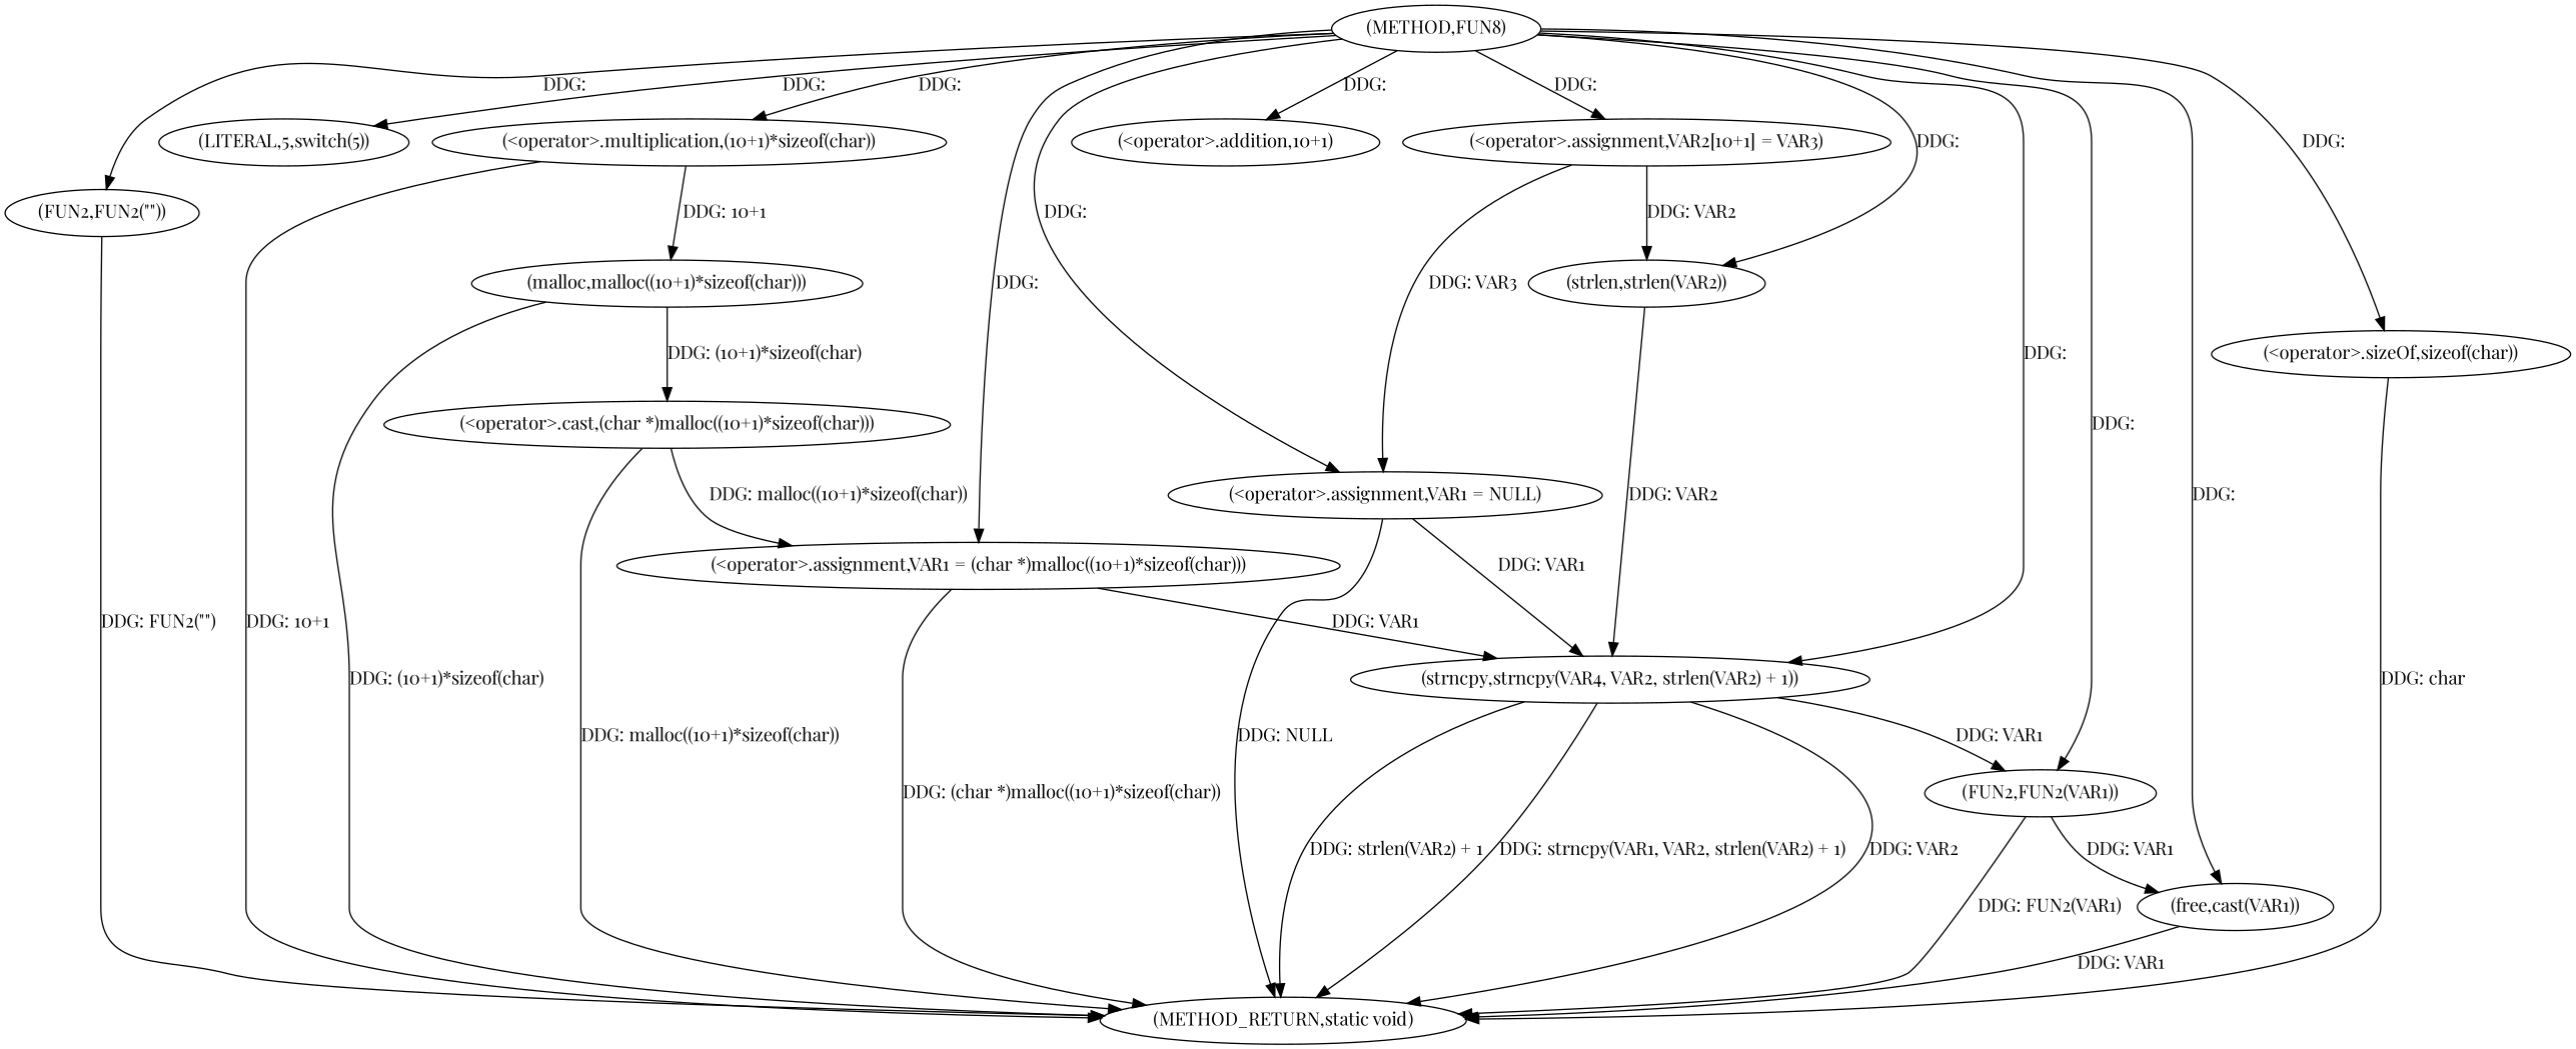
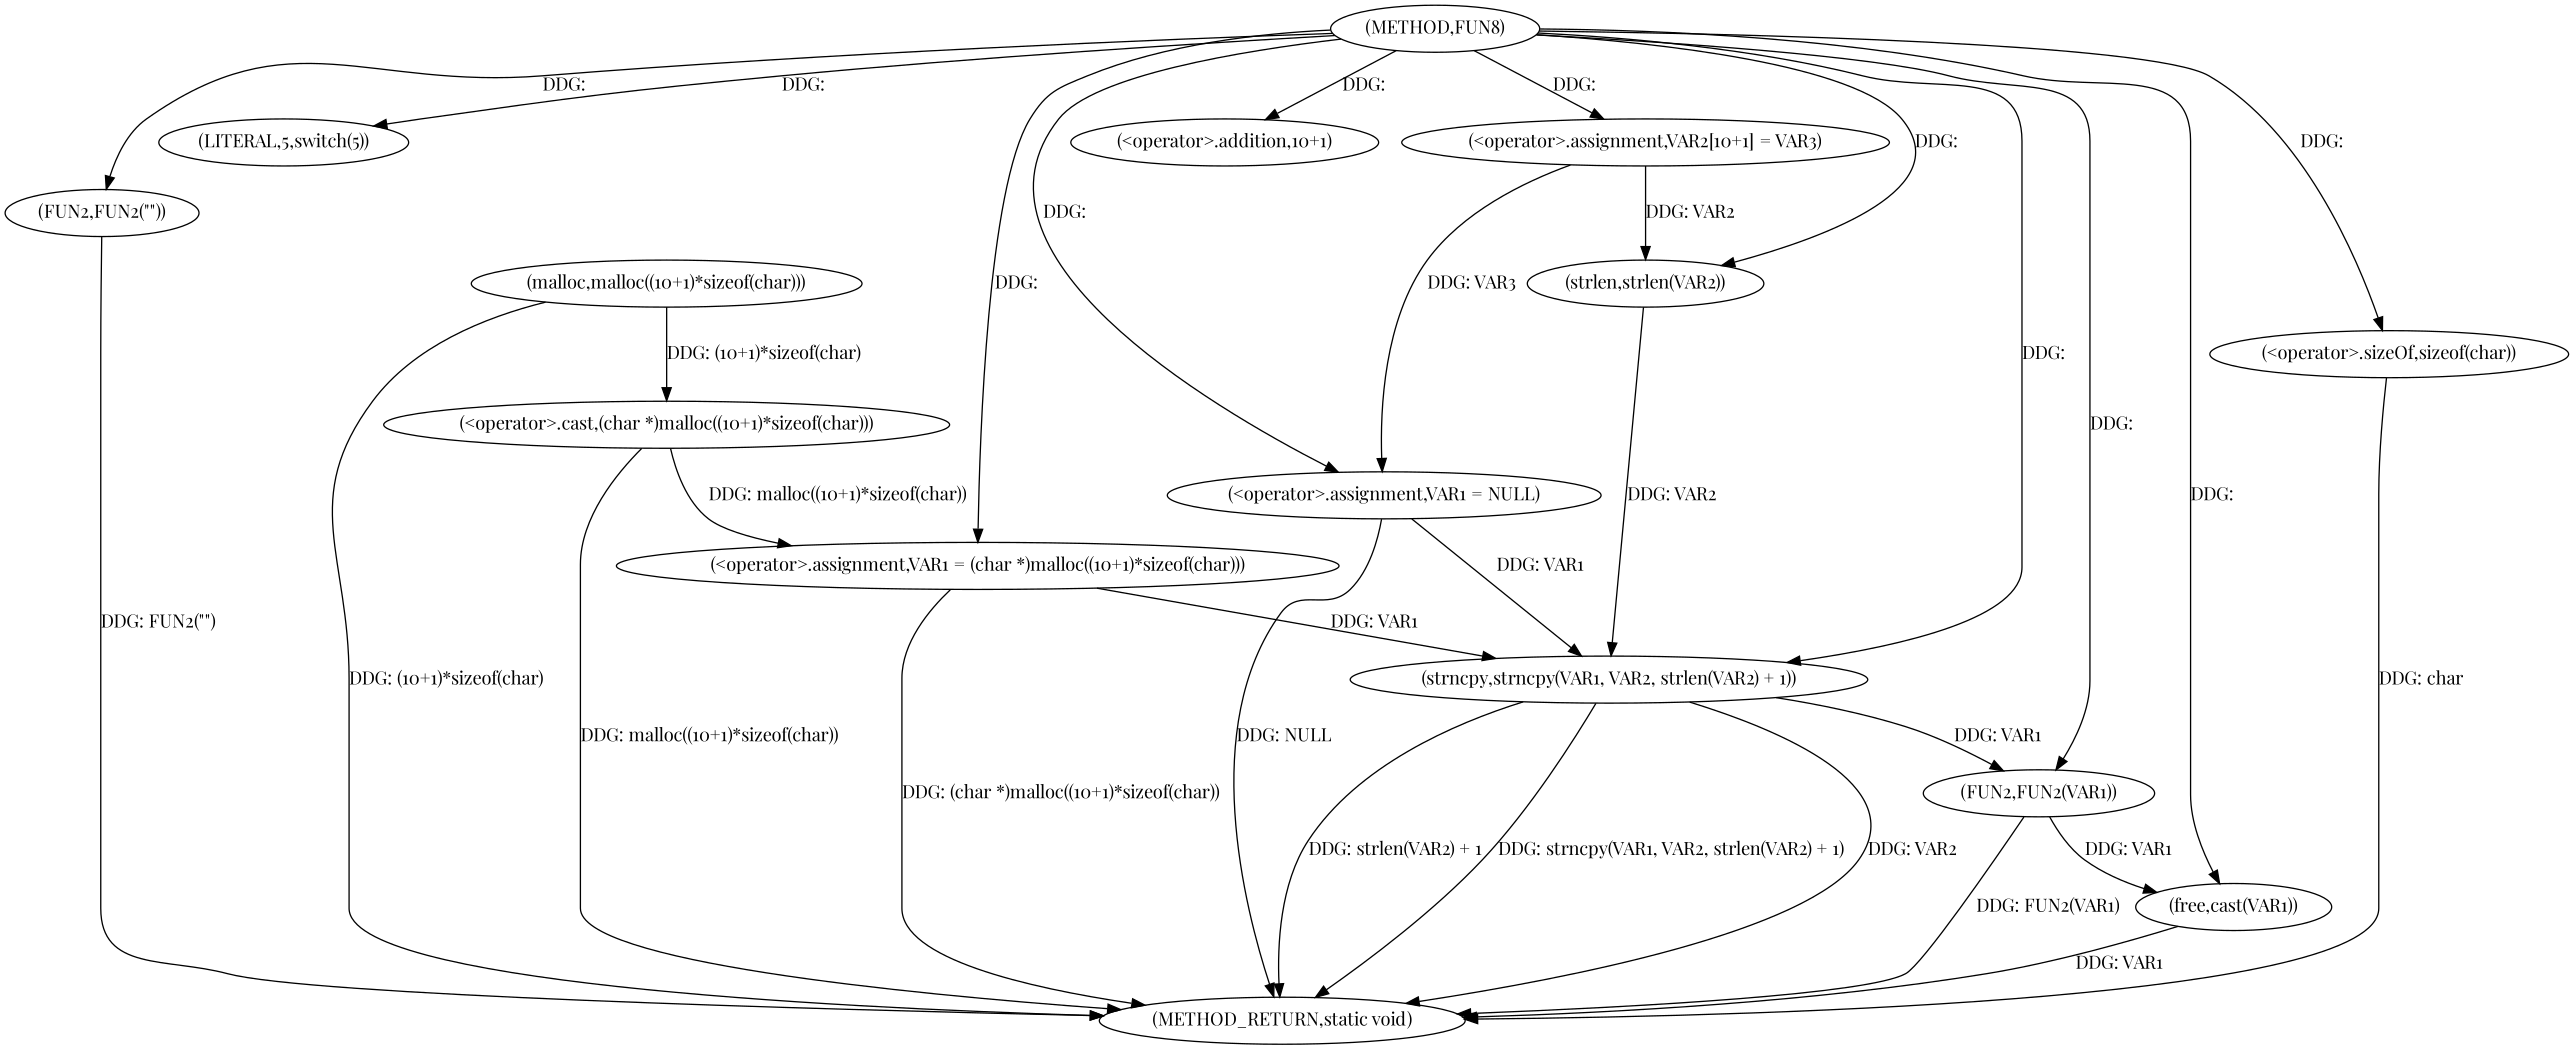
  digraph {
    fontname="Playfair Display"
    node [fontname="Playfair Display"]
    edge [fontname="Playfair Display"]
    n1 [label="(METHOD,FUN8)"]
    n2 [label="(<operator>.assignment,VAR1 = NULL)"]
    n3 [label="(LITERAL,5,switch(5))"]
    n4 [label="(FUN2,FUN2(\"\"))"]
    n5 [label="(<operator>.assignment,VAR1 = (char *)malloc((10+1)*sizeof(char)))"]
-   n6 [label="(<operator>.multiplication,(10+1)*sizeof(char))"]
    n7 [label="(<operator>.addition,10+1)"]
    n8 [label="(<operator>.sizeOf,sizeof(char))"]
    n9 [label="(<operator>.assignment,VAR2[10+1] = VAR3)"]
-   n10 [label="(strncpy,strncpy(VAR4, VAR2, strlen(VAR2) + 1))"]
+   n10 [label="(strncpy,strncpy(VAR1, VAR2, strlen(VAR2) + 1))"]
    n11 [label="(strlen,strlen(VAR2))"]
    n12 [label="(FUN2,FUN2(VAR1))"]
    n13 [label="(free,cast(VAR1))"]
    n14 [label="(METHOD_RETURN,static void)"]
    n15 [label="(malloc,malloc((10+1)*sizeof(char)))"]
    n16 [label="(<operator>.cast,(char *)malloc((10+1)*sizeof(char)))"]
    n1 -> n2 [label="DDG: "]
    n1 -> n3 [label="DDG: "]
    n1 -> n4 [label="DDG: "]
    n1 -> n5 [label="DDG: "]
-   n1 -> n6 [label="DDG: "]
    n1 -> n7 [label="DDG: "]
    n1 -> n8 [label="DDG: "]
    n1 -> n9 [label="DDG: "]
    n1 -> n10 [label="DDG: "]
    n1 -> n11 [label="DDG: "]
    n1 -> n12 [label="DDG: "]
    n1 -> n13 [label="DDG: "]
    n2 -> n10 [label="DDG: VAR1"]
    n2 -> n14 [label="DDG: NULL"]
    n4 -> n14 [label="DDG: FUN2(\"\")"]
    n5 -> n10 [label="DDG: VAR1"]
    n5 -> n14 [label="DDG: (char *)malloc((10+1)*sizeof(char))"]
-   n6 -> n14 [label="DDG: 10+1"]
-   n6 -> n15 [label="DDG: 10+1"]
    n8 -> n14 [label="DDG: char"]
    n9 -> n2 [label="DDG: VAR3"]
    n9 -> n11 [label="DDG: VAR2"]
    n10 -> n12 [label="DDG: VAR1"]
    n10 -> n14 [label="DDG: VAR2"]
    n10 -> n14 [label="DDG: strlen(VAR2) + 1"]
    n10 -> n14 [label="DDG: strncpy(VAR1, VAR2, strlen(VAR2) + 1)"]
    n11 -> n10 [label="DDG: VAR2"]
    n12 -> n13 [label="DDG: VAR1"]
    n12 -> n14 [label="DDG: FUN2(VAR1)"]
    n13 -> n14 [label="DDG: VAR1"]
    n15 -> n14 [label="DDG: (10+1)*sizeof(char)"]
    n15 -> n16 [label="DDG: (10+1)*sizeof(char)"]
    n16 -> n5 [label="DDG: malloc((10+1)*sizeof(char))"]
    n16 -> n14 [label="DDG: malloc((10+1)*sizeof(char))"]
  }
